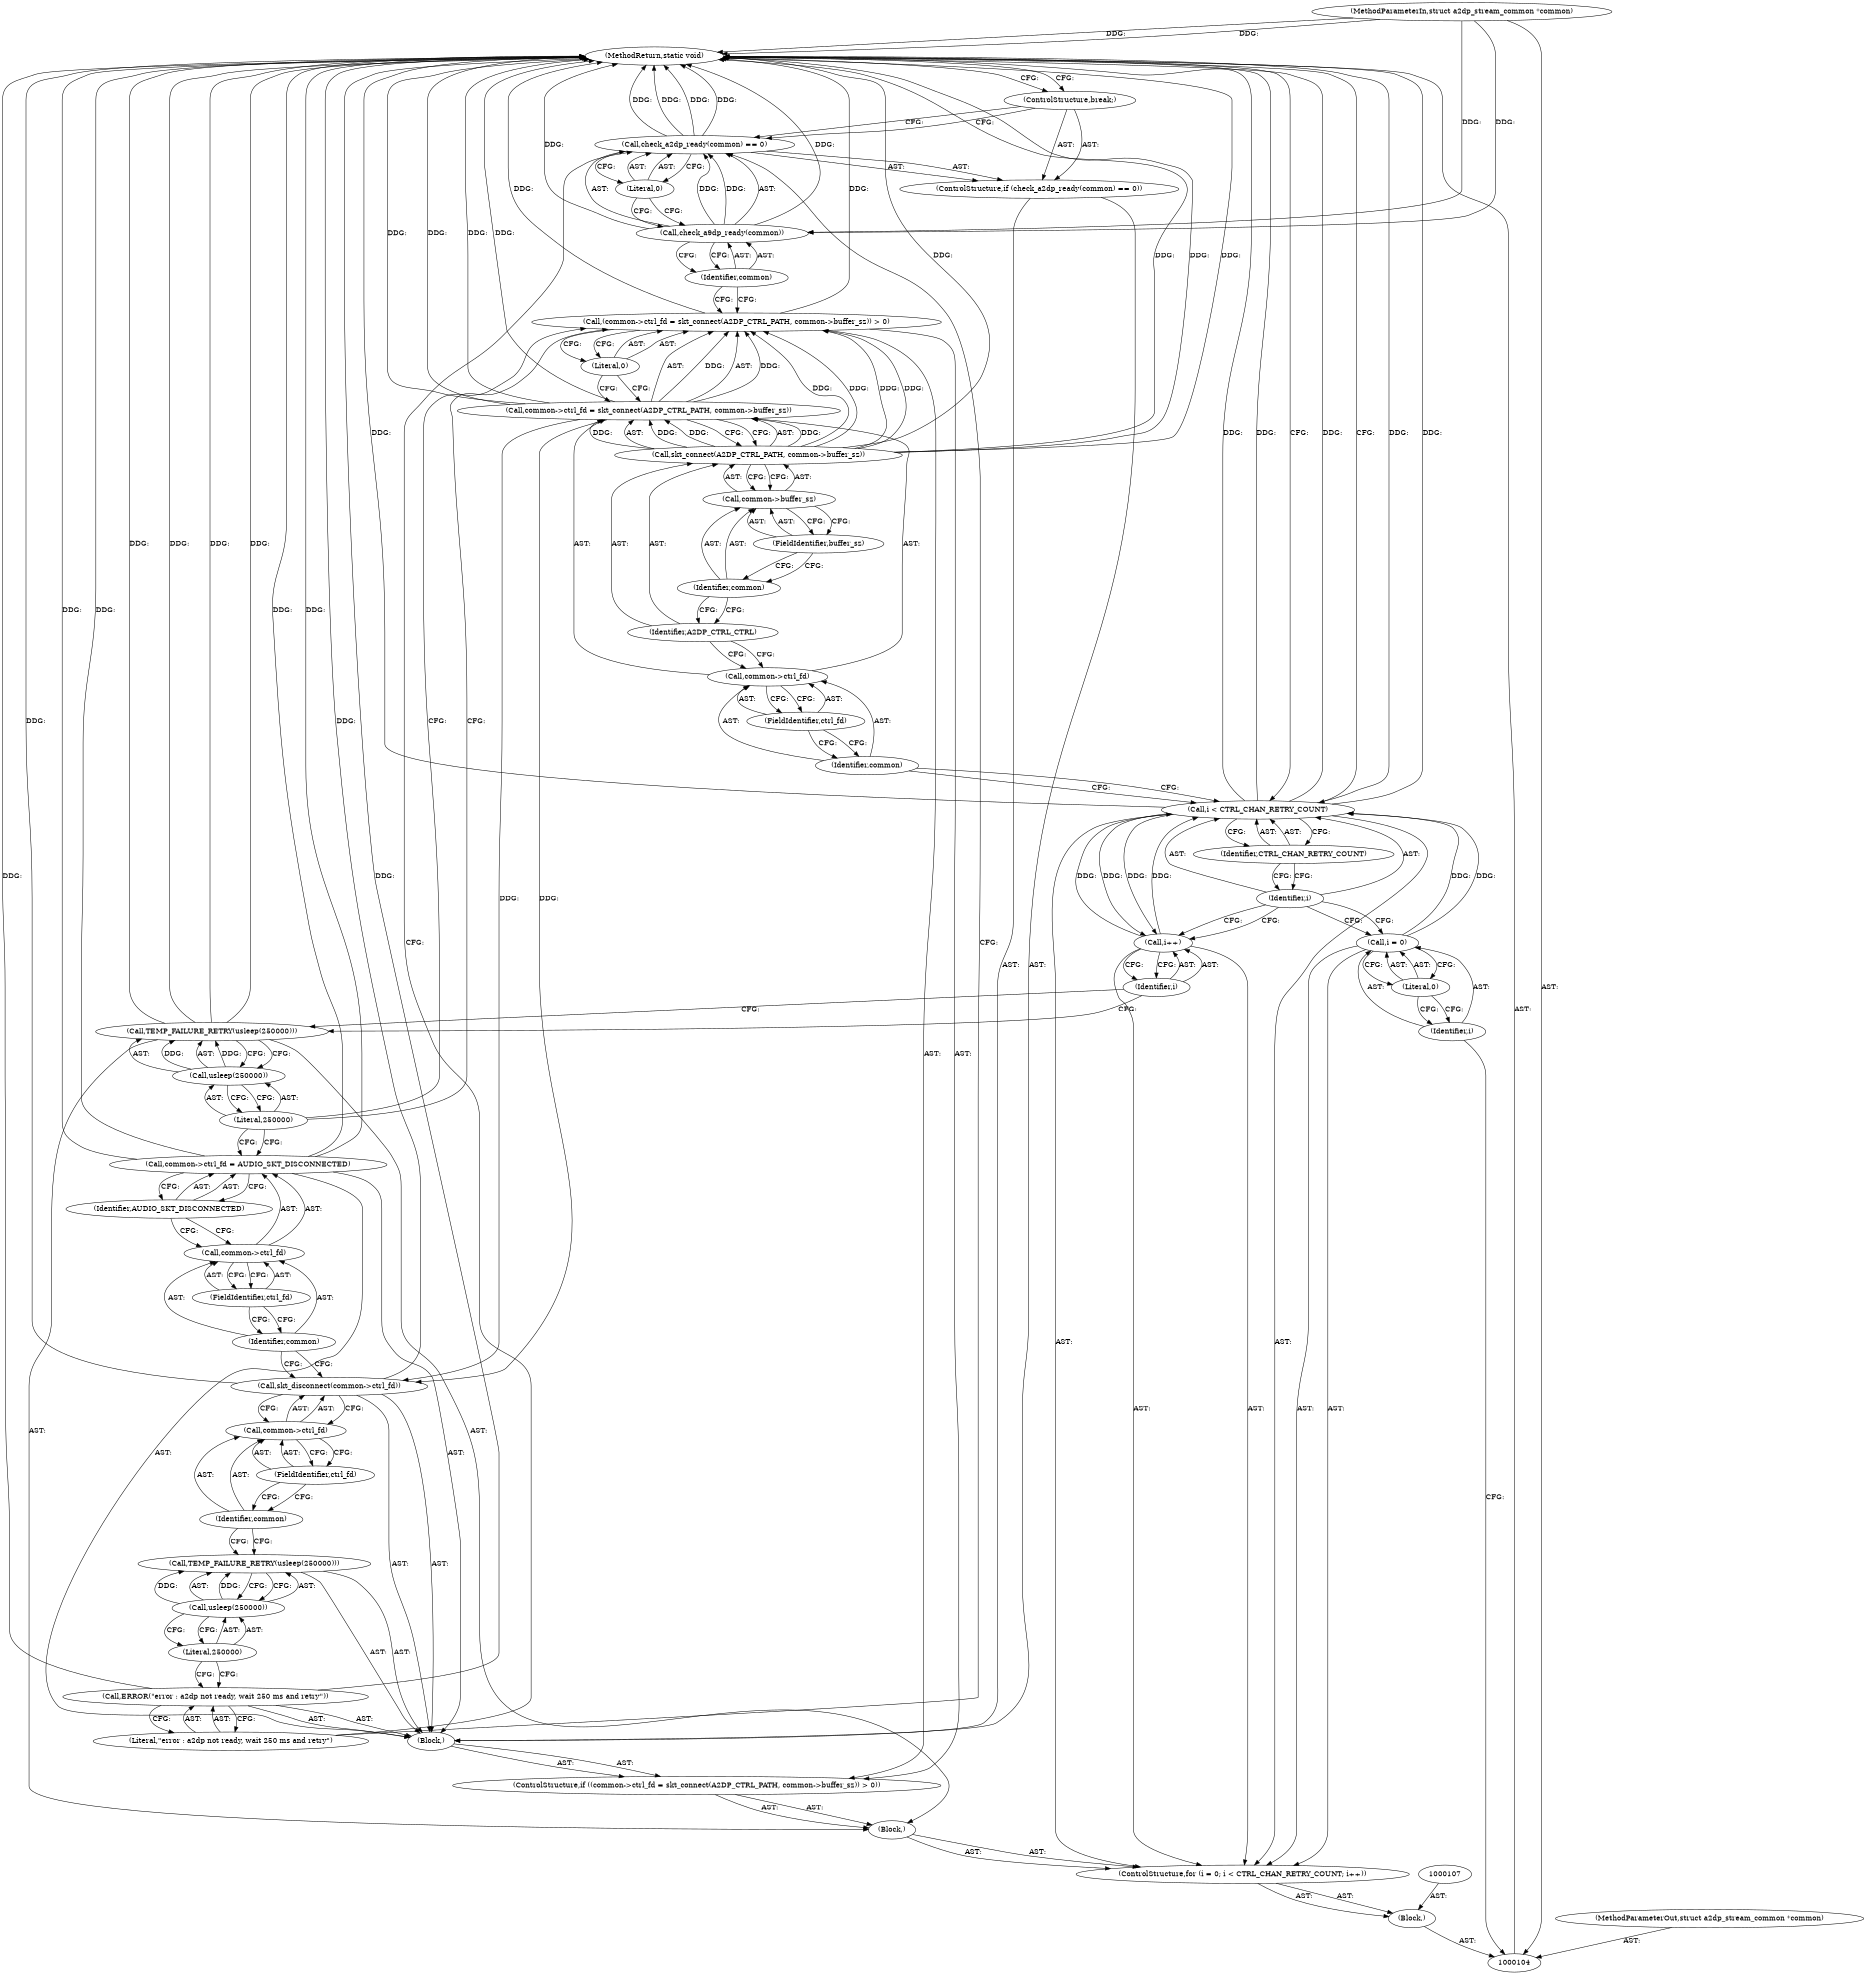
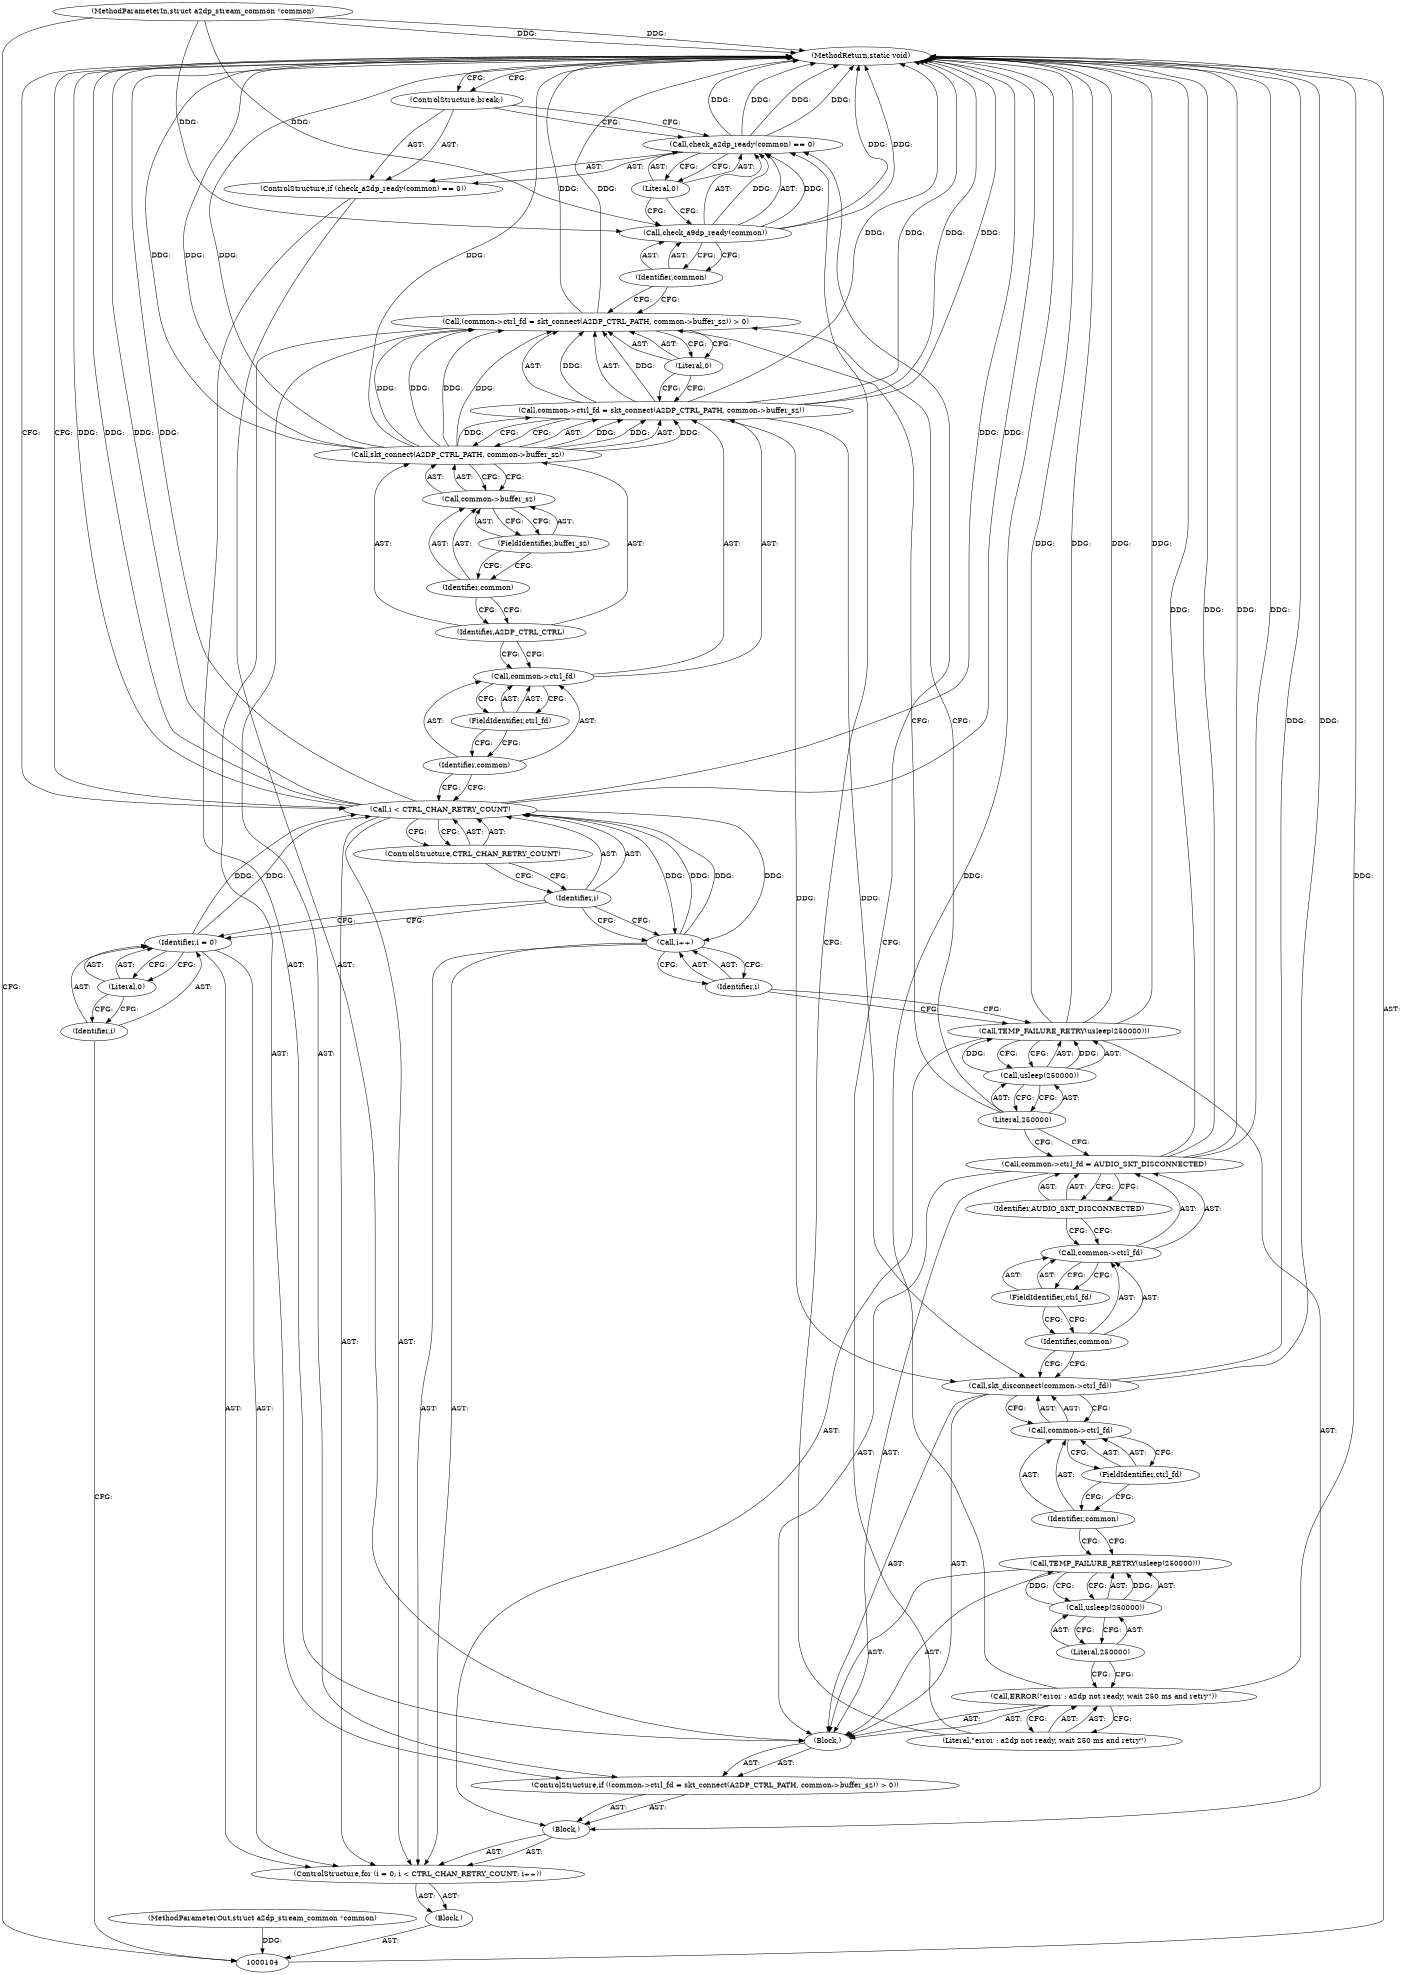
  digraph {
    n1 [label="(MethodReturn,static void)"]
    n2 [label="(ControlStructure,break;)"]
    n3 [label="(Call,i < CTRL_CHAN_RETRY_COUNT)"]
    n4 [label="(ControlStructure,if (check_a2dp_ready(common) == 0))"]
    n5 [label="(Call,check_a2dp_ready(common) == 0)"]
    n6 [label="(ControlStructure,for (i = 0; i < CTRL_CHAN_RETRY_COUNT; i++))"]
-   n7 [label="(Identifier,CTRL_CHAN_RETRY_COUNT)"]
+   n7 [label="(ControlStructure,CTRL_CHAN_RETRY_COUNT)"]
    n8 [label="(Call,i++)"]
    1000104
    n10 [label="(MethodParameterIn,struct a2dp_stream_common *common)"]
    n11 [label="(Call,check_a9dp_ready(common))"]
    n12 [label="(Identifier,common)"]
    n13 [label="(MethodParameterOut,struct a2dp_stream_common *common)"]
    n14 [label="(Block,)"]
    n15 [label="(ControlStructure,if ((common->ctrl_fd = skt_connect(A2DP_CTRL_PATH, common->buffer_sz)) > 0))"]
    n16 [label="(Block,)"]
    n17 [label="(Call,(common->ctrl_fd = skt_connect(A2DP_CTRL_PATH, common->buffer_sz)) > 0)"]
    n18 [label="(Literal,0)"]
    n19 [label="(Literal,0)"]
    n20 [label="(Call,ERROR(\"error : a2dp not ready, wait 250 ms and retry\"))"]
    n21 [label="(Literal,\"error : a2dp not ready, wait 250 ms and retry\")"]
    n22 [label="(Call,TEMP_FAILURE_RETRY(usleep(250000)))"]
    n23 [label="(Call,usleep(250000))"]
    n24 [label="(Literal,250000)"]
    n25 [label="(Call,skt_disconnect(common->ctrl_fd))"]
    n26 [label="(Call,common->ctrl_fd)"]
    n27 [label="(FieldIdentifier,ctrl_fd)"]
    n28 [label="(Identifier,common)"]
    n29 [label="(Call,common->ctrl_fd = AUDIO_SKT_DISCONNECTED)"]
    n30 [label="(Identifier,AUDIO_SKT_DISCONNECTED)"]
    n31 [label="(Call,common->ctrl_fd)"]
    n32 [label="(FieldIdentifier,ctrl_fd)"]
    n33 [label="(Identifier,common)"]
    n34 [label="(Block,)"]
    n35 [label="(Call,usleep(250000))"]
    n36 [label="(Literal,250000)"]
    n37 [label="(Call,TEMP_FAILURE_RETRY(usleep(250000)))"]
    n38 [label="(Literal,0)"]
-   n39 [label="(Call,i = 0)"]
+   n39 [label="(Identifier,i = 0)"]
    n40 [label="(Identifier,i)"]
    n41 [label="(Identifier,i)"]
    n42 [label="(Identifier,i)"]
    n43 [label="(FieldIdentifier,ctrl_fd)"]
    n44 [label="(Call,common->ctrl_fd)"]
    n45 [label="(Identifier,common)"]
    n46 [label="(Call,common->ctrl_fd = skt_connect(A2DP_CTRL_PATH, common->buffer_sz))"]
    n47 [label="(Call,skt_connect(A2DP_CTRL_PATH, common->buffer_sz))"]
    n48 [label="(Call,common->buffer_sz)"]
    n49 [label="(FieldIdentifier,buffer_sz)"]
    n50 [label="(Identifier,A2DP_CTRL_CTRL)"]
    n51 [label="(Identifier,common)"]
-   1000107
    n1 -> n2 [label="CFG: "]
    n1 -> n2 [label="CFG: "]
    n1 -> n3 [label="CFG: "]
    n1 -> n3 [label="CFG: "]
    n2 -> n4 [label="AST: "]
    n2 -> n4 [label="AST: "]
    n2 -> n5 [label="CFG: "]
    n2 -> n5 [label="CFG: "]
    n3 -> n1 [label="DDG: "]
    n3 -> n1 [label="DDG: "]
    n3 -> n1 [label="DDG: "]
    n3 -> n1 [label="DDG: "]
    n3 -> n1 [label="DDG: "]
    n3 -> n1 [label="DDG: "]
    n3 -> n6 [label="AST: "]
    n3 -> n6 [label="AST: "]
    n3 -> n7 [label="CFG: "]
    n3 -> n7 [label="CFG: "]
    n3 -> n8 [label="DDG: "]
    n3 -> n8 [label="DDG: "]
    n4 -> n14 [label="AST: "]
    n4 -> n14 [label="AST: "]
    n5 -> n1 [label="DDG: "]
    n5 -> n1 [label="DDG: "]
    n5 -> n1 [label="DDG: "]
    n5 -> n1 [label="DDG: "]
    n5 -> n4 [label="AST: "]
    n5 -> n4 [label="AST: "]
    n5 -> n19 [label="CFG: "]
    n5 -> n19 [label="CFG: "]
    n6 -> n34 [label="AST: "]
    n6 -> n34 [label="AST: "]
    n7 -> n3 [label="AST: "]
    n7 -> n3 [label="AST: "]
    n7 -> n41 [label="CFG: "]
    n7 -> n41 [label="CFG: "]
    n8 -> n3 [label="DDG: "]
    n8 -> n3 [label="DDG: "]
    n8 -> n6 [label="AST: "]
    n8 -> n6 [label="AST: "]
    n8 -> n42 [label="CFG: "]
    n8 -> n42 [label="CFG: "]
    1000104 -> n1 [label="AST: "]
    n10 -> n1 [label="DDG: "]
    n10 -> n1 [label="DDG: "]
-   n10 -> 1000104 [label="AST: "]
+   n10 -> 1000104 [label="CFG: "]
    n10 -> n11 [label="DDG: "]
    n10 -> n11 [label="DDG: "]
    n11 -> n1 [label="DDG: "]
    n11 -> n1 [label="DDG: "]
    n11 -> n5 [label="AST: "]
    n11 -> n5 [label="DDG: "]
    n11 -> n5 [label="AST: "]
    n11 -> n5 [label="DDG: "]
    n11 -> n12 [label="CFG: "]
    n11 -> n12 [label="CFG: "]
    n12 -> n11 [label="AST: "]
    n12 -> n11 [label="AST: "]
    n12 -> n17 [label="CFG: "]
    n12 -> n17 [label="CFG: "]
-   n13 -> 1000104 [label="AST: "]
+   n13 -> 1000104 [label="DDG: "]
    n14 -> n15 [label="AST: "]
    n14 -> n15 [label="AST: "]
    n15 -> n16 [label="AST: "]
    n15 -> n16 [label="AST: "]
    n16 -> n6 [label="AST: "]
    n16 -> n6 [label="AST: "]
    n17 -> n1 [label="DDG: "]
    n17 -> n1 [label="DDG: "]
    n17 -> n15 [label="AST: "]
    n17 -> n15 [label="AST: "]
    n17 -> n18 [label="CFG: "]
    n17 -> n18 [label="CFG: "]
    n18 -> n17 [label="AST: "]
    n18 -> n17 [label="AST: "]
    n18 -> n46 [label="CFG: "]
    n18 -> n46 [label="CFG: "]
    n19 -> n5 [label="AST: "]
    n19 -> n5 [label="AST: "]
    n19 -> n11 [label="CFG: "]
    n19 -> n11 [label="CFG: "]
    n20 -> n1 [label="DDG: "]
    n20 -> n1 [label="DDG: "]
    n20 -> n14 [label="AST: "]
    n20 -> n14 [label="AST: "]
    n20 -> n21 [label="CFG: "]
    n20 -> n21 [label="CFG: "]
    n21 -> n5 [label="CFG: "]
    n21 -> n5 [label="CFG: "]
    n21 -> n20 [label="AST: "]
    n21 -> n20 [label="AST: "]
    n22 -> n14 [label="AST: "]
    n22 -> n14 [label="AST: "]
    n22 -> n23 [label="CFG: "]
    n22 -> n23 [label="CFG: "]
    n23 -> n22 [label="AST: "]
    n23 -> n22 [label="DDG: "]
    n23 -> n22 [label="AST: "]
    n23 -> n22 [label="DDG: "]
    n23 -> n24 [label="CFG: "]
    n23 -> n24 [label="CFG: "]
    n24 -> n20 [label="CFG: "]
    n24 -> n20 [label="CFG: "]
    n24 -> n23 [label="AST: "]
    n24 -> n23 [label="AST: "]
    n25 -> n1 [label="DDG: "]
    n25 -> n1 [label="DDG: "]
    n25 -> n14 [label="AST: "]
    n25 -> n14 [label="AST: "]
    n25 -> n26 [label="CFG: "]
    n25 -> n26 [label="CFG: "]
    n26 -> n25 [label="AST: "]
    n26 -> n25 [label="AST: "]
    n26 -> n27 [label="CFG: "]
    n26 -> n27 [label="CFG: "]
    n27 -> n26 [label="AST: "]
    n27 -> n26 [label="AST: "]
    n27 -> n28 [label="CFG: "]
    n27 -> n28 [label="CFG: "]
    n28 -> n22 [label="CFG: "]
    n28 -> n22 [label="CFG: "]
    n28 -> n26 [label="AST: "]
    n28 -> n26 [label="AST: "]
    n29 -> n1 [label="DDG: "]
    n29 -> n1 [label="DDG: "]
    n29 -> n1 [label="DDG: "]
    n29 -> n1 [label="DDG: "]
    n29 -> n14 [label="AST: "]
    n29 -> n14 [label="AST: "]
    n29 -> n30 [label="CFG: "]
    n29 -> n30 [label="CFG: "]
    n30 -> n29 [label="AST: "]
    n30 -> n29 [label="AST: "]
    n30 -> n31 [label="CFG: "]
    n30 -> n31 [label="CFG: "]
    n31 -> n29 [label="AST: "]
    n31 -> n29 [label="AST: "]
    n31 -> n32 [label="CFG: "]
    n31 -> n32 [label="CFG: "]
    n32 -> n31 [label="AST: "]
    n32 -> n31 [label="AST: "]
    n32 -> n33 [label="CFG: "]
    n32 -> n33 [label="CFG: "]
    n33 -> n25 [label="CFG: "]
    n33 -> n25 [label="CFG: "]
    n33 -> n31 [label="AST: "]
    n33 -> n31 [label="AST: "]
    n34 -> 1000104 [label="AST: "]
    n35 -> n36 [label="CFG: "]
    n35 -> n36 [label="CFG: "]
    n35 -> n37 [label="AST: "]
    n35 -> n37 [label="DDG: "]
    n35 -> n37 [label="AST: "]
    n35 -> n37 [label="DDG: "]
    n36 -> n17 [label="CFG: "]
    n36 -> n17 [label="CFG: "]
    n36 -> n29 [label="CFG: "]
    n36 -> n29 [label="CFG: "]
    n36 -> n35 [label="AST: "]
    n36 -> n35 [label="AST: "]
    n37 -> n1 [label="DDG: "]
    n37 -> n1 [label="DDG: "]
    n37 -> n1 [label="DDG: "]
    n37 -> n1 [label="DDG: "]
    n37 -> n16 [label="AST: "]
    n37 -> n16 [label="AST: "]
    n37 -> n35 [label="CFG: "]
    n37 -> n35 [label="CFG: "]
    n38 -> n39 [label="AST: "]
    n38 -> n39 [label="AST: "]
    n38 -> n40 [label="CFG: "]
    n38 -> n40 [label="CFG: "]
    n39 -> n3 [label="DDG: "]
    n39 -> n3 [label="DDG: "]
    n39 -> n6 [label="AST: "]
    n39 -> n6 [label="AST: "]
    n39 -> n38 [label="CFG: "]
    n39 -> n38 [label="CFG: "]
    n40 -> 1000104 [label="CFG: "]
    n40 -> n39 [label="AST: "]
    n40 -> n39 [label="AST: "]
    n41 -> n3 [label="AST: "]
    n41 -> n3 [label="AST: "]
    n41 -> n8 [label="CFG: "]
    n41 -> n8 [label="CFG: "]
    n41 -> n39 [label="CFG: "]
    n41 -> n39 [label="CFG: "]
    n42 -> n8 [label="AST: "]
    n42 -> n8 [label="AST: "]
    n42 -> n37 [label="CFG: "]
    n42 -> n37 [label="CFG: "]
    n43 -> n44 [label="AST: "]
    n43 -> n44 [label="AST: "]
    n43 -> n45 [label="CFG: "]
    n43 -> n45 [label="CFG: "]
    n44 -> n43 [label="CFG: "]
    n44 -> n43 [label="CFG: "]
    n44 -> n46 [label="AST: "]
    n44 -> n46 [label="AST: "]
    n45 -> n3 [label="CFG: "]
    n45 -> n3 [label="CFG: "]
    n45 -> n44 [label="AST: "]
    n45 -> n44 [label="AST: "]
    n46 -> n1 [label="DDG: "]
    n46 -> n1 [label="DDG: "]
    n46 -> n1 [label="DDG: "]
    n46 -> n1 [label="DDG: "]
    n46 -> n17 [label="AST: "]
    n46 -> n17 [label="DDG: "]
    n46 -> n17 [label="AST: "]
    n46 -> n17 [label="DDG: "]
    n46 -> n25 [label="DDG: "]
    n46 -> n25 [label="DDG: "]
    n46 -> n47 [label="CFG: "]
    n46 -> n47 [label="CFG: "]
    n47 -> n1 [label="DDG: "]
    n47 -> n1 [label="DDG: "]
    n47 -> n1 [label="DDG: "]
    n47 -> n1 [label="DDG: "]
    n47 -> n17 [label="DDG: "]
    n47 -> n17 [label="DDG: "]
    n47 -> n17 [label="DDG: "]
    n47 -> n17 [label="DDG: "]
    n47 -> n46 [label="AST: "]
    n47 -> n46 [label="DDG: "]
    n47 -> n46 [label="DDG: "]
    n47 -> n46 [label="AST: "]
    n47 -> n46 [label="DDG: "]
    n47 -> n46 [label="DDG: "]
    n47 -> n48 [label="CFG: "]
    n47 -> n48 [label="CFG: "]
    n48 -> n47 [label="AST: "]
    n48 -> n47 [label="AST: "]
    n48 -> n49 [label="CFG: "]
    n48 -> n49 [label="CFG: "]
    n49 -> n48 [label="AST: "]
    n49 -> n48 [label="AST: "]
    n49 -> n51 [label="CFG: "]
    n49 -> n51 [label="CFG: "]
    n50 -> n44 [label="CFG: "]
    n50 -> n44 [label="CFG: "]
    n50 -> n47 [label="AST: "]
    n50 -> n47 [label="AST: "]
    n51 -> n48 [label="AST: "]
    n51 -> n48 [label="AST: "]
    n51 -> n50 [label="CFG: "]
    n51 -> n50 [label="CFG: "]
-   1000107 -> n34 [label="AST: "]
  }
